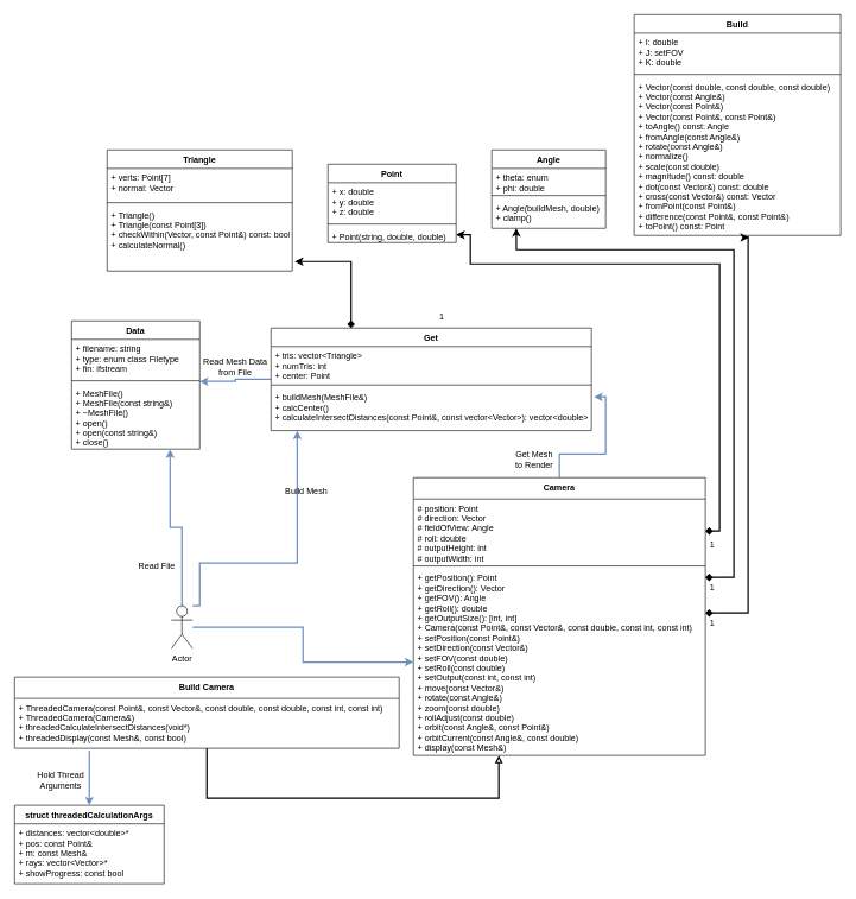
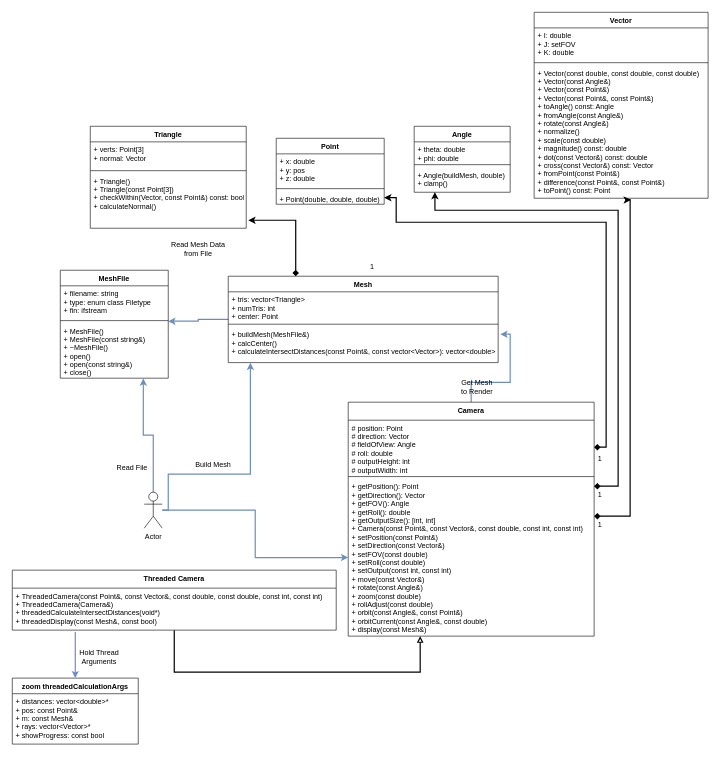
  <mxCell id="0" />
  <mxCell id="1" parent="0" />
  <mxCell id="2" style="edgeStyle=orthogonalEdgeStyle;rounded=0;orthogonalLoop=1;jettySize=auto;html=1;entryX=1.008;entryY=0.21;entryDx=0;entryDy=0;entryPerimeter=0;strokeWidth=2;startArrow=none;startFill=0;fillColor=#dae8fc;strokeColor=#6c8ebf;" parent="1" source="3" target="16" edge="1"><mxGeometry relative="1" as="geometry" /></mxCell>
  <mxCell id="3" value="Camera" style="swimlane;fontStyle=1;align=center;verticalAlign=top;childLayout=stackLayout;horizontal=1;startSize=30;horizontalStack=0;resizeParent=1;resizeParentMax=0;resizeLast=0;collapsible=1;marginBottom=0;" parent="1" vertex="1"><mxGeometry x="580" y="670" width="410" height="390" as="geometry" /></mxCell>
  <mxCell id="4" value="# position: Point&#10;# direction: Vector&#10;# fieldOfView: Angle&#10;# roll: double&#10;# outputHeight: int&#10;# outputWidth: int&#10;" style="text;strokeColor=none;fillColor=none;align=left;verticalAlign=top;spacingLeft=4;spacingRight=4;overflow=hidden;rotatable=0;points=[[0,0.5],[1,0.5]];portConstraint=eastwest;" parent="3" vertex="1"><mxGeometry y="30" width="410" height="90" as="geometry" /></mxCell>
  <mxCell id="5" value="" style="line;strokeWidth=1;fillColor=none;align=left;verticalAlign=middle;spacingTop=-1;spacingLeft=3;spacingRight=3;rotatable=0;labelPosition=right;points=[];portConstraint=eastwest;strokeColor=inherit;" parent="3" vertex="1"><mxGeometry y="120" width="410" height="8" as="geometry" /></mxCell>
  <mxCell id="6" value="+ getPosition(): Point&#10;+ getDirection(): Vector&#10;+ getFOV(): Angle&#10;+ getRoll(): double&#10;+ getOutputSize(): [int, int]&#10;+ Camera(const Point&amp;, const Vector&amp;, const double, const int, const int)&#10;+ setPosition(const Point&amp;)&#10;+ setDirection(const Vector&amp;)&#10;+ setFOV(const double)&#10;+ setRoll(const double)&#10;+ setOutput(const int, const int)&#10;+ move(const Vector&amp;)&#10;+ rotate(const Angle&amp;)&#10;+ zoom(const double)&#10;+ rollAdjust(const double)&#10;+ orbit(const Angle&amp;, const Point&amp;)&#10;+ orbitCurrent(const Angle&amp;, const double)&#10;+ display(const Mesh&amp;)&#10;" style="text;strokeColor=none;fillColor=none;align=left;verticalAlign=top;spacingLeft=4;spacingRight=4;overflow=hidden;rotatable=0;points=[[0,0.5],[1,0.5]];portConstraint=eastwest;" parent="3" vertex="1"><mxGeometry y="128" width="410" height="262" as="geometry" /></mxCell>
  <mxCell id="7" value="Angle" style="swimlane;fontStyle=1;align=center;verticalAlign=top;childLayout=stackLayout;horizontal=1;startSize=26;horizontalStack=0;resizeParent=1;resizeParentMax=0;resizeLast=0;collapsible=1;marginBottom=0;" parent="1" vertex="1"><mxGeometry x="690" y="210" width="160" height="110" as="geometry" /></mxCell>
- <mxCell id="8" value="+ theta: enum&#10;+ phi: double&#10;" style="text;strokeColor=none;fillColor=none;align=left;verticalAlign=top;spacingLeft=4;spacingRight=4;overflow=hidden;rotatable=0;points=[[0,0.5],[1,0.5]];portConstraint=eastwest;" parent="7" vertex="1"><mxGeometry y="26" width="160" height="34" as="geometry" /></mxCell>
+ <mxCell id="8" value="+ theta: double&#10;+ phi: double&#10;" style="text;strokeColor=none;fillColor=none;align=left;verticalAlign=top;spacingLeft=4;spacingRight=4;overflow=hidden;rotatable=0;points=[[0,0.5],[1,0.5]];portConstraint=eastwest;" parent="7" vertex="1"><mxGeometry y="26" width="160" height="34" as="geometry" /></mxCell>
  <mxCell id="9" value="" style="line;strokeWidth=1;fillColor=none;align=left;verticalAlign=middle;spacingTop=-1;spacingLeft=3;spacingRight=3;rotatable=0;labelPosition=right;points=[];portConstraint=eastwest;strokeColor=inherit;" parent="7" vertex="1"><mxGeometry y="60" width="160" height="8" as="geometry" /></mxCell>
  <mxCell id="10" value="+ Angle(buildMesh, double)&#10;+ clamp()&#10;" style="text;strokeColor=none;fillColor=none;align=left;verticalAlign=top;spacingLeft=4;spacingRight=4;overflow=hidden;rotatable=0;points=[[0,0.5],[1,0.5]];portConstraint=eastwest;" parent="7" vertex="1"><mxGeometry y="68" width="160" height="42" as="geometry" /></mxCell>
  <mxCell id="11" style="edgeStyle=orthogonalEdgeStyle;rounded=0;orthogonalLoop=1;jettySize=auto;html=1;entryX=1;entryY=-0.033;entryDx=0;entryDy=0;entryPerimeter=0;fillColor=#dae8fc;strokeColor=#6c8ebf;strokeWidth=2;" parent="1" source="13" target="20" edge="1"><mxGeometry relative="1" as="geometry" /></mxCell>
  <mxCell id="12" style="edgeStyle=orthogonalEdgeStyle;rounded=0;orthogonalLoop=1;jettySize=auto;html=1;exitX=0.25;exitY=0;exitDx=0;exitDy=0;entryX=1.013;entryY=0.855;entryDx=0;entryDy=0;entryPerimeter=0;startArrow=diamond;startFill=1;strokeWidth=2;" parent="1" source="13" target="28" edge="1"><mxGeometry relative="1" as="geometry" /></mxCell>
- <mxCell id="13" value="Get" style="swimlane;fontStyle=1;align=center;verticalAlign=top;childLayout=stackLayout;horizontal=1;startSize=26;horizontalStack=0;resizeParent=1;resizeParentMax=0;resizeLast=0;collapsible=1;marginBottom=0;" parent="1" vertex="1"><mxGeometry x="380" y="460" width="450" height="144" as="geometry" /></mxCell>
+ <mxCell id="13" value="Mesh" style="swimlane;fontStyle=1;align=center;verticalAlign=top;childLayout=stackLayout;horizontal=1;startSize=26;horizontalStack=0;resizeParent=1;resizeParentMax=0;resizeLast=0;collapsible=1;marginBottom=0;" parent="1" vertex="1"><mxGeometry x="380" y="460" width="450" height="144" as="geometry" /></mxCell>
  <mxCell id="14" value="+ tris: vector&lt;Triangle&gt;&#10;+ numTris: int&#10;+ center: Point&#10;&#10;" style="text;strokeColor=none;fillColor=none;align=left;verticalAlign=top;spacingLeft=4;spacingRight=4;overflow=hidden;rotatable=0;points=[[0,0.5],[1,0.5]];portConstraint=eastwest;" parent="13" vertex="1"><mxGeometry y="26" width="450" height="50" as="geometry" /></mxCell>
  <mxCell id="15" value="" style="line;strokeWidth=1;fillColor=none;align=left;verticalAlign=middle;spacingTop=-1;spacingLeft=3;spacingRight=3;rotatable=0;labelPosition=right;points=[];portConstraint=eastwest;strokeColor=inherit;" parent="13" vertex="1"><mxGeometry y="76" width="450" height="8" as="geometry" /></mxCell>
  <mxCell id="16" value="+ buildMesh(MeshFile&amp;)&#10;+ calcCenter()&#10;+ calculateIntersectDistances(const Point&amp;, const vector&lt;Vector&gt;): vector&lt;double&gt;&#10;&#10;" style="text;strokeColor=none;fillColor=none;align=left;verticalAlign=top;spacingLeft=4;spacingRight=4;overflow=hidden;rotatable=0;points=[[0,0.5],[1,0.5]];portConstraint=eastwest;" parent="13" vertex="1"><mxGeometry y="84" width="450" height="60" as="geometry" /></mxCell>
- <mxCell id="17" value="Data" style="swimlane;fontStyle=1;align=center;verticalAlign=top;childLayout=stackLayout;horizontal=1;startSize=26;horizontalStack=0;resizeParent=1;resizeParentMax=0;resizeLast=0;collapsible=1;marginBottom=0;" parent="1" vertex="1"><mxGeometry x="100" y="450" width="180" height="180" as="geometry" /></mxCell>
+ <mxCell id="17" value="MeshFile" style="swimlane;fontStyle=1;align=center;verticalAlign=top;childLayout=stackLayout;horizontal=1;startSize=26;horizontalStack=0;resizeParent=1;resizeParentMax=0;resizeLast=0;collapsible=1;marginBottom=0;" parent="1" vertex="1"><mxGeometry x="100" y="450" width="180" height="180" as="geometry" /></mxCell>
  <mxCell id="18" value="+ filename: string&#10;+ type: enum class Filetype&#10;+ fin: ifstream&#10;" style="text;strokeColor=none;fillColor=none;align=left;verticalAlign=top;spacingLeft=4;spacingRight=4;overflow=hidden;rotatable=0;points=[[0,0.5],[1,0.5]];portConstraint=eastwest;" parent="17" vertex="1"><mxGeometry y="26" width="180" height="54" as="geometry" /></mxCell>
  <mxCell id="19" value="" style="line;strokeWidth=1;fillColor=none;align=left;verticalAlign=middle;spacingTop=-1;spacingLeft=3;spacingRight=3;rotatable=0;labelPosition=right;points=[];portConstraint=eastwest;strokeColor=inherit;" parent="17" vertex="1"><mxGeometry y="80" width="180" height="8" as="geometry" /></mxCell>
  <mxCell id="20" value="+ MeshFile()&#10;+ MeshFile(const string&amp;)&#10;+ ~MeshFile()&#10;+ open()&#10;+ open(const string&amp;)&#10;+ close()&#10;" style="text;strokeColor=none;fillColor=none;align=left;verticalAlign=top;spacingLeft=4;spacingRight=4;overflow=hidden;rotatable=0;points=[[0,0.5],[1,0.5]];portConstraint=eastwest;" parent="17" vertex="1"><mxGeometry y="88" width="180" height="92" as="geometry" /></mxCell>
  <mxCell id="21" value="Point" style="swimlane;fontStyle=1;align=center;verticalAlign=top;childLayout=stackLayout;horizontal=1;startSize=26;horizontalStack=0;resizeParent=1;resizeParentMax=0;resizeLast=0;collapsible=1;marginBottom=0;" parent="1" vertex="1"><mxGeometry x="460" y="230" width="180" height="110" as="geometry" /></mxCell>
- <mxCell id="22" value="+ x: double&#10;+ y: double&#10;+ z: double&#10;" style="text;strokeColor=none;fillColor=none;align=left;verticalAlign=top;spacingLeft=4;spacingRight=4;overflow=hidden;rotatable=0;points=[[0,0.5],[1,0.5]];portConstraint=eastwest;" parent="21" vertex="1"><mxGeometry y="26" width="180" height="54" as="geometry" /></mxCell>
+ <mxCell id="22" value="+ x: double&#10;+ y: pos&#10;+ z: double&#10;" style="text;strokeColor=none;fillColor=none;align=left;verticalAlign=top;spacingLeft=4;spacingRight=4;overflow=hidden;rotatable=0;points=[[0,0.5],[1,0.5]];portConstraint=eastwest;" parent="21" vertex="1"><mxGeometry y="26" width="180" height="54" as="geometry" /></mxCell>
  <mxCell id="23" value="" style="line;strokeWidth=1;fillColor=none;align=left;verticalAlign=middle;spacingTop=-1;spacingLeft=3;spacingRight=3;rotatable=0;labelPosition=right;points=[];portConstraint=eastwest;strokeColor=inherit;" parent="21" vertex="1"><mxGeometry y="80" width="180" height="8" as="geometry" /></mxCell>
- <mxCell id="24" value="+ Point(string, double, double)" style="text;strokeColor=none;fillColor=none;align=left;verticalAlign=top;spacingLeft=4;spacingRight=4;overflow=hidden;rotatable=0;points=[[0,0.5],[1,0.5]];portConstraint=eastwest;" parent="21" vertex="1"><mxGeometry y="88" width="180" height="22" as="geometry" /></mxCell>
+ <mxCell id="24" value="+ Point(double, double, double)" style="text;strokeColor=none;fillColor=none;align=left;verticalAlign=top;spacingLeft=4;spacingRight=4;overflow=hidden;rotatable=0;points=[[0,0.5],[1,0.5]];portConstraint=eastwest;" parent="21" vertex="1"><mxGeometry y="88" width="180" height="22" as="geometry" /></mxCell>
  <mxCell id="25" value="Triangle" style="swimlane;fontStyle=1;align=center;verticalAlign=top;childLayout=stackLayout;horizontal=1;startSize=26;horizontalStack=0;resizeParent=1;resizeParentMax=0;resizeLast=0;collapsible=1;marginBottom=0;" parent="1" vertex="1"><mxGeometry x="150" y="210" width="260" height="170" as="geometry" /></mxCell>
- <mxCell id="26" value="+ verts: Point[7]&#10;+ normal: Vector" style="text;strokeColor=none;fillColor=none;align=left;verticalAlign=top;spacingLeft=4;spacingRight=4;overflow=hidden;rotatable=0;points=[[0,0.5],[1,0.5]];portConstraint=eastwest;" parent="25" vertex="1"><mxGeometry y="26" width="260" height="44" as="geometry" /></mxCell>
+ <mxCell id="26" value="+ verts: Point[3]&#10;+ normal: Vector" style="text;strokeColor=none;fillColor=none;align=left;verticalAlign=top;spacingLeft=4;spacingRight=4;overflow=hidden;rotatable=0;points=[[0,0.5],[1,0.5]];portConstraint=eastwest;" parent="25" vertex="1"><mxGeometry y="26" width="260" height="44" as="geometry" /></mxCell>
  <mxCell id="27" value="" style="line;strokeWidth=1;fillColor=none;align=left;verticalAlign=middle;spacingTop=-1;spacingLeft=3;spacingRight=3;rotatable=0;labelPosition=right;points=[];portConstraint=eastwest;strokeColor=inherit;" parent="25" vertex="1"><mxGeometry y="70" width="260" height="8" as="geometry" /></mxCell>
  <mxCell id="28" value="+ Triangle()&#10;+ Triangle(const Point[3])&#10;+ checkWithin(Vector, const Point&amp;) const: bool&#10;+ calculateNormal()&#10;" style="text;strokeColor=none;fillColor=none;align=left;verticalAlign=top;spacingLeft=4;spacingRight=4;overflow=hidden;rotatable=0;points=[[0,0.5],[1,0.5]];portConstraint=eastwest;" parent="25" vertex="1"><mxGeometry y="78" width="260" height="92" as="geometry" /></mxCell>
- <mxCell id="29" value="Build" style="swimlane;fontStyle=1;align=center;verticalAlign=top;childLayout=stackLayout;horizontal=1;startSize=26;horizontalStack=0;resizeParent=1;resizeParentMax=0;resizeLast=0;collapsible=1;marginBottom=0;" parent="1" vertex="1"><mxGeometry x="890" y="20" width="290" height="310" as="geometry" /></mxCell>
+ <mxCell id="29" value="Vector" style="swimlane;fontStyle=1;align=center;verticalAlign=top;childLayout=stackLayout;horizontal=1;startSize=26;horizontalStack=0;resizeParent=1;resizeParentMax=0;resizeLast=0;collapsible=1;marginBottom=0;" parent="1" vertex="1"><mxGeometry x="890" y="20" width="290" height="310" as="geometry" /></mxCell>
  <mxCell id="30" value="+ I: double&#10;+ J: setFOV&#10;+ K: double&#10;" style="text;strokeColor=none;fillColor=none;align=left;verticalAlign=top;spacingLeft=4;spacingRight=4;overflow=hidden;rotatable=0;points=[[0,0.5],[1,0.5]];portConstraint=eastwest;" parent="29" vertex="1"><mxGeometry y="26" width="290" height="54" as="geometry" /></mxCell>
  <mxCell id="31" value="" style="line;strokeWidth=1;fillColor=none;align=left;verticalAlign=middle;spacingTop=-1;spacingLeft=3;spacingRight=3;rotatable=0;labelPosition=right;points=[];portConstraint=eastwest;strokeColor=inherit;" parent="29" vertex="1"><mxGeometry y="80" width="290" height="8" as="geometry" /></mxCell>
  <mxCell id="32" value="+ Vector(const double, const double, const double)&#10;+ Vector(const Angle&amp;)&#10;+ Vector(const Point&amp;)&#10;+ Vector(const Point&amp;, const Point&amp;)&#10;+ toAngle() const: Angle&#10;+ fromAngle(const Angle&amp;)&#10;+ rotate(const Angle&amp;)&#10;+ normalize()&#10;+ scale(const double)&#10;+ magnitude() const: double&#10;+ dot(const Vector&amp;) const: double&#10;+ cross(const Vector&amp;) const: Vector&#10;+ fromPoint(const Point&amp;)&#10;+ difference(const Point&amp;, const Point&amp;)&#10;+ toPoint() const: Point&#10;" style="text;strokeColor=none;fillColor=none;align=left;verticalAlign=top;spacingLeft=4;spacingRight=4;overflow=hidden;rotatable=0;points=[[0,0.5],[1,0.5]];portConstraint=eastwest;" parent="29" vertex="1"><mxGeometry y="88" width="290" height="222" as="geometry" /></mxCell>
  <mxCell id="33" style="edgeStyle=orthogonalEdgeStyle;rounded=0;orthogonalLoop=1;jettySize=auto;html=1;fillColor=#dae8fc;strokeColor=#6c8ebf;strokeWidth=2;" parent="1" source="36" target="6" edge="1"><mxGeometry relative="1" as="geometry" /></mxCell>
  <mxCell id="34" style="edgeStyle=orthogonalEdgeStyle;rounded=0;orthogonalLoop=1;jettySize=auto;html=1;entryX=0.769;entryY=1.005;entryDx=0;entryDy=0;entryPerimeter=0;strokeWidth=2;startArrow=none;startFill=0;fillColor=#dae8fc;strokeColor=#6c8ebf;" parent="1" source="36" target="20" edge="1"><mxGeometry relative="1" as="geometry" /></mxCell>
  <mxCell id="35" style="edgeStyle=orthogonalEdgeStyle;rounded=0;orthogonalLoop=1;jettySize=auto;html=1;entryX=0.082;entryY=1.005;entryDx=0;entryDy=0;entryPerimeter=0;strokeWidth=2;startArrow=none;startFill=0;fillColor=#dae8fc;strokeColor=#6c8ebf;" parent="1" source="36" target="16" edge="1"><mxGeometry relative="1" as="geometry"><Array as="points"><mxPoint x="280" y="850" /><mxPoint x="280" y="790" /><mxPoint x="417" y="790" /></Array></mxGeometry></mxCell>
- <mxCell id="36" value="Actor" style="shape=umlActor;verticalLabelPosition=bottom;verticalAlign=top;html=1;outlineConnect=0;" parent="1" vertex="1"><mxGeometry x="240" y="850" width="30" height="60" as="geometry" /></mxCell>
+ <mxCell id="36" value="Actor" style="shape=umlActor;verticalLabelPosition=bottom;verticalAlign=top;html=1;outlineConnect=0;" parent="1" vertex="1"><mxGeometry x="240" y="820" width="30" height="60" as="geometry" /></mxCell>
  <mxCell id="37" style="edgeStyle=orthogonalEdgeStyle;rounded=0;orthogonalLoop=1;jettySize=auto;html=1;entryX=1;entryY=0.5;entryDx=0;entryDy=0;strokeWidth=2;startArrow=diamond;startFill=1;" parent="1" source="4" target="24" edge="1"><mxGeometry relative="1" as="geometry"><Array as="points"><mxPoint x="1010" y="745" /><mxPoint x="1010" y="370" /><mxPoint x="660" y="370" /><mxPoint x="660" y="329" /></Array></mxGeometry></mxCell>
  <mxCell id="38" style="edgeStyle=orthogonalEdgeStyle;rounded=0;orthogonalLoop=1;jettySize=auto;html=1;entryX=0.216;entryY=0.993;entryDx=0;entryDy=0;entryPerimeter=0;strokeWidth=2;startArrow=diamond;startFill=1;" parent="1" source="6" target="10" edge="1"><mxGeometry relative="1" as="geometry"><Array as="points"><mxPoint x="1030" y="810" /><mxPoint x="1030" y="350" /><mxPoint x="725" y="350" /></Array></mxGeometry></mxCell>
  <mxCell id="39" style="edgeStyle=orthogonalEdgeStyle;rounded=0;orthogonalLoop=1;jettySize=auto;html=1;strokeWidth=2;startArrow=diamond;startFill=1;entryX=0.556;entryY=1.012;entryDx=0;entryDy=0;entryPerimeter=0;" parent="1" source="6" target="32" edge="1"><mxGeometry relative="1" as="geometry"><Array as="points"><mxPoint x="1050" y="860" /><mxPoint x="1050" y="333" /></Array><mxPoint x="1050" y="390" as="targetPoint" /></mxGeometry></mxCell>
  <mxCell id="40" value="1" style="text;html=1;strokeColor=none;fillColor=none;align=center;verticalAlign=middle;whiteSpace=wrap;rounded=0;" parent="1" vertex="1"><mxGeometry x="590" y="430" width="60" height="30" as="geometry" /></mxCell>
  <mxCell id="41" value="1" style="text;html=1;strokeColor=none;fillColor=none;align=center;verticalAlign=middle;whiteSpace=wrap;rounded=0;" parent="1" vertex="1"><mxGeometry x="970" y="750" width="60" height="30" as="geometry" /></mxCell>
  <mxCell id="42" value="1" style="text;html=1;strokeColor=none;fillColor=none;align=center;verticalAlign=middle;whiteSpace=wrap;rounded=0;" parent="1" vertex="1"><mxGeometry x="970" y="810" width="60" height="30" as="geometry" /></mxCell>
  <mxCell id="43" value="1" style="text;html=1;strokeColor=none;fillColor=none;align=center;verticalAlign=middle;whiteSpace=wrap;rounded=0;" parent="1" vertex="1"><mxGeometry x="970" y="860" width="60" height="30" as="geometry" /></mxCell>
- <mxCell id="44" value="Read File" style="text;html=1;strokeColor=none;fillColor=none;align=center;verticalAlign=middle;whiteSpace=wrap;rounded=0;" parent="1" vertex="1"><mxGeometry x="190" y="780" width="60" height="30" as="geometry" /></mxCell>
- <mxCell id="45" value="Get Mesh to Render" style="text;html=1;strokeColor=none;fillColor=none;align=center;verticalAlign=middle;whiteSpace=wrap;rounded=0;" parent="1" vertex="1"><mxGeometry x="720" y="630" width="60" height="30" as="geometry" /></mxCell>
- <mxCell id="46" value="Read Mesh Data from File" style="text;html=1;strokeColor=none;fillColor=none;align=center;verticalAlign=middle;whiteSpace=wrap;rounded=0;" parent="1" vertex="1"><mxGeometry x="280" y="500" width="100" height="30" as="geometry" /></mxCell>
- <mxCell id="47" value="Build Mesh" style="text;html=1;strokeColor=none;fillColor=none;align=center;verticalAlign=middle;whiteSpace=wrap;rounded=0;" parent="1" vertex="1"><mxGeometry x="375" y="675" width="110" height="30" as="geometry" /></mxCell>
- <mxCell id="48" value="Build Camera" style="swimlane;fontStyle=1;align=center;verticalAlign=top;childLayout=stackLayout;horizontal=1;startSize=30;horizontalStack=0;resizeParent=1;resizeParentMax=0;resizeLast=0;collapsible=1;marginBottom=0;" vertex="1" parent="1"><mxGeometry x="20" y="950" width="540" height="100" as="geometry" /></mxCell>
+ <mxCell id="44" value="Read File" style="text;html=1;strokeColor=none;fillColor=none;align=center;verticalAlign=middle;whiteSpace=wrap;rounded=0;" parent="1" vertex="1"><mxGeometry x="190" y="765" width="60" height="30" as="geometry" /></mxCell>
+ <mxCell id="45" value="Get Mesh to Render" style="text;html=1;strokeColor=none;fillColor=none;align=center;verticalAlign=middle;whiteSpace=wrap;rounded=0;" parent="1" vertex="1"><mxGeometry x="765" y="630" width="60" height="30" as="geometry" /></mxCell>
+ <mxCell id="46" value="Read Mesh Data from File" style="text;html=1;strokeColor=none;fillColor=none;align=center;verticalAlign=middle;whiteSpace=wrap;rounded=0;" parent="1" vertex="1"><mxGeometry x="280" y="400" width="100" height="30" as="geometry" /></mxCell>
+ <mxCell id="47" value="Build Mesh" style="text;html=1;strokeColor=none;fillColor=none;align=center;verticalAlign=middle;whiteSpace=wrap;rounded=0;" parent="1" vertex="1"><mxGeometry x="300" y="760" width="110" height="30" as="geometry" /></mxCell>
+ <mxCell id="48" value="Threaded Camera" style="swimlane;fontStyle=1;align=center;verticalAlign=top;childLayout=stackLayout;horizontal=1;startSize=30;horizontalStack=0;resizeParent=1;resizeParentMax=0;resizeLast=0;collapsible=1;marginBottom=0;" vertex="1" parent="1"><mxGeometry x="20" y="950" width="540" height="100" as="geometry" /></mxCell>
  <mxCell id="49" value="+ ThreadedCamera(const Point&amp;, const Vector&amp;, const double, const double, const int, const int)&#10;+ ThreadedCamera(Camera&amp;)&#10;+ threadedCalculateIntersectDistances(void*)&#10;+ threadedDisplay(const Mesh&amp;, const bool)&#10;" style="text;strokeColor=none;fillColor=none;align=left;verticalAlign=top;spacingLeft=4;spacingRight=4;overflow=hidden;rotatable=0;points=[[0,0.5],[1,0.5]];portConstraint=eastwest;" vertex="1" parent="48"><mxGeometry y="30" width="540" height="70" as="geometry" /></mxCell>
  <mxCell id="50" style="edgeStyle=orthogonalEdgeStyle;rounded=0;orthogonalLoop=1;jettySize=auto;html=1;strokeWidth=2;endArrow=block;endFill=0;" edge="1" parent="1" source="49" target="6"><mxGeometry relative="1" as="geometry"><mxPoint x="760" y="1070" as="targetPoint" /><Array as="points"><mxPoint x="290" y="1120" /><mxPoint x="700" y="1120" /></Array></mxGeometry></mxCell>
- <mxCell id="51" value="struct threadedCalculationArgs" style="swimlane;fontStyle=1;align=center;verticalAlign=top;childLayout=stackLayout;horizontal=1;startSize=26;horizontalStack=0;resizeParent=1;resizeParentMax=0;resizeLast=0;collapsible=1;marginBottom=0;" vertex="1" parent="1"><mxGeometry x="20" y="1130" width="210" height="110" as="geometry" /></mxCell>
+ <mxCell id="51" value="zoom threadedCalculationArgs" style="swimlane;fontStyle=1;align=center;verticalAlign=top;childLayout=stackLayout;horizontal=1;startSize=26;horizontalStack=0;resizeParent=1;resizeParentMax=0;resizeLast=0;collapsible=1;marginBottom=0;" vertex="1" parent="1"><mxGeometry x="20" y="1130" width="210" height="110" as="geometry" /></mxCell>
  <mxCell id="52" value="+ distances: vector&lt;double&gt;*&#10;+ pos: const Point&amp;&#10;+ m: const Mesh&amp;&#10;+ rays: vector&lt;Vector&gt;*&#10;+ showProgress: const bool&#10;" style="text;strokeColor=none;fillColor=none;align=left;verticalAlign=top;spacingLeft=4;spacingRight=4;overflow=hidden;rotatable=0;points=[[0,0.5],[1,0.5]];portConstraint=eastwest;" vertex="1" parent="51"><mxGeometry y="26" width="210" height="84" as="geometry" /></mxCell>
  <mxCell id="53" style="edgeStyle=orthogonalEdgeStyle;rounded=0;orthogonalLoop=1;jettySize=auto;html=1;entryX=0.5;entryY=0;entryDx=0;entryDy=0;strokeWidth=2;endArrow=classic;endFill=1;startArrow=none;startFill=0;fillColor=#dae8fc;strokeColor=#6c8ebf;" edge="1" parent="1" target="51"><mxGeometry relative="1" as="geometry"><mxPoint x="125" y="1053" as="sourcePoint" /><Array as="points"><mxPoint x="125" y="1053" /></Array></mxGeometry></mxCell>
- <mxCell id="54" value="&lt;div&gt;Hold Thread Arguments&lt;/div&gt;" style="text;html=1;strokeColor=none;fillColor=none;align=center;verticalAlign=middle;whiteSpace=wrap;rounded=0;" vertex="1" parent="1"><mxGeometry x="30" y="1080" width="110" height="30" as="geometry" /></mxCell>
+ <mxCell id="54" value="&lt;div&gt;Hold Thread Arguments&lt;/div&gt;" style="text;html=1;strokeColor=none;fillColor=none;align=center;verticalAlign=middle;whiteSpace=wrap;rounded=0;" vertex="1" parent="1"><mxGeometry x="110" y="1080" width="110" height="30" as="geometry" /></mxCell>
